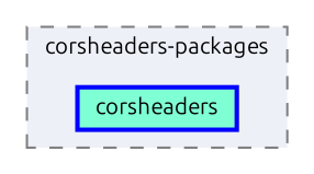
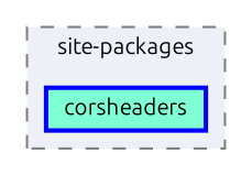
  digraph {
    compound=true
    fontname=Ubuntu
    n1 [color=blue fillcolor=aquamarine fontname=Ubuntu fontsize=10 height=0.2 label=corsheaders shape=box style="filled,bold" width=0.4]
    subgraph cluster_1 {
      bgcolor="#edf0f7"
      fontsize=10
-     label="corsheaders-packages"
+     label="site-packages"
      pencolor=grey50
      style="filled,dashed"
      n1
    }
  }
